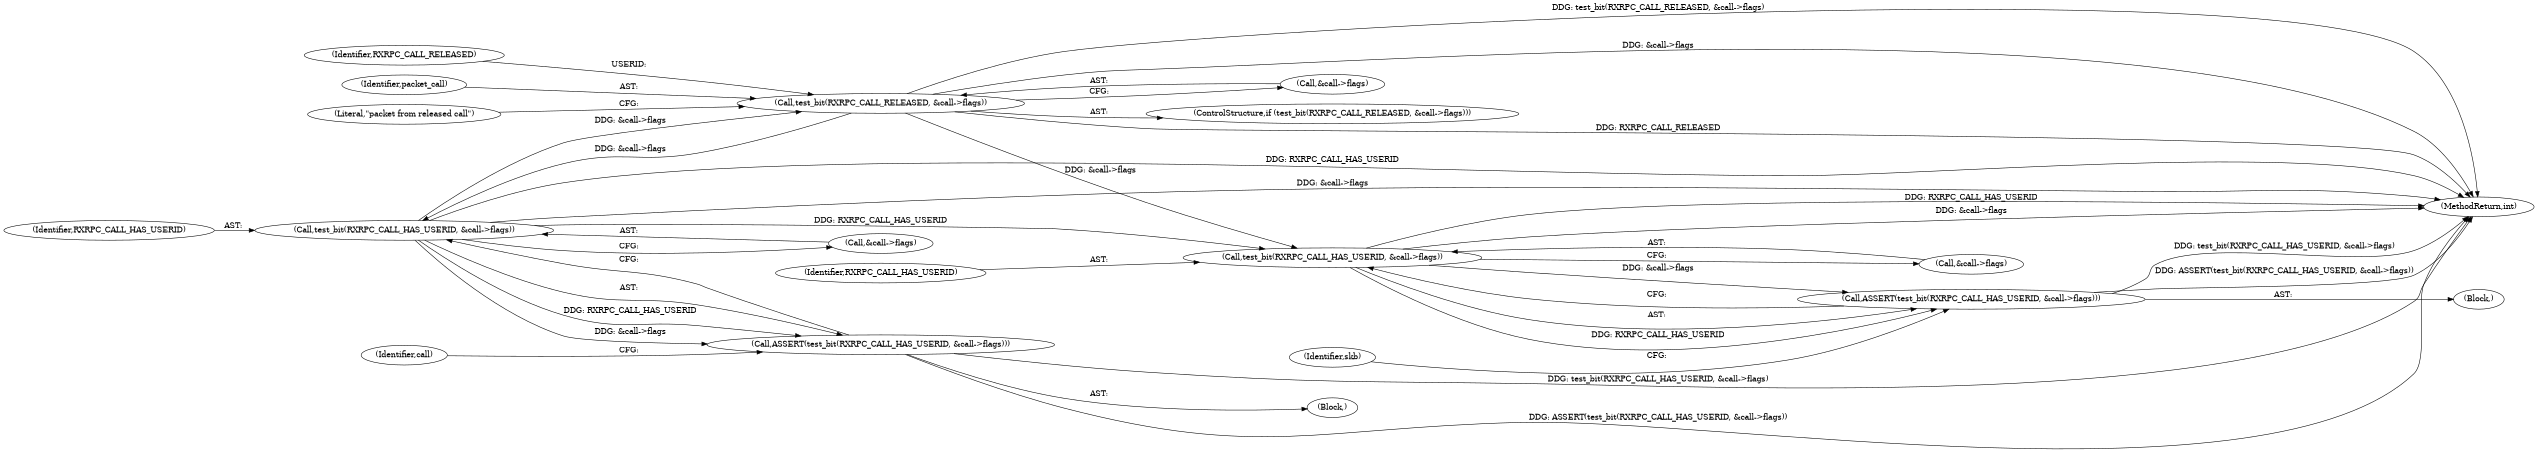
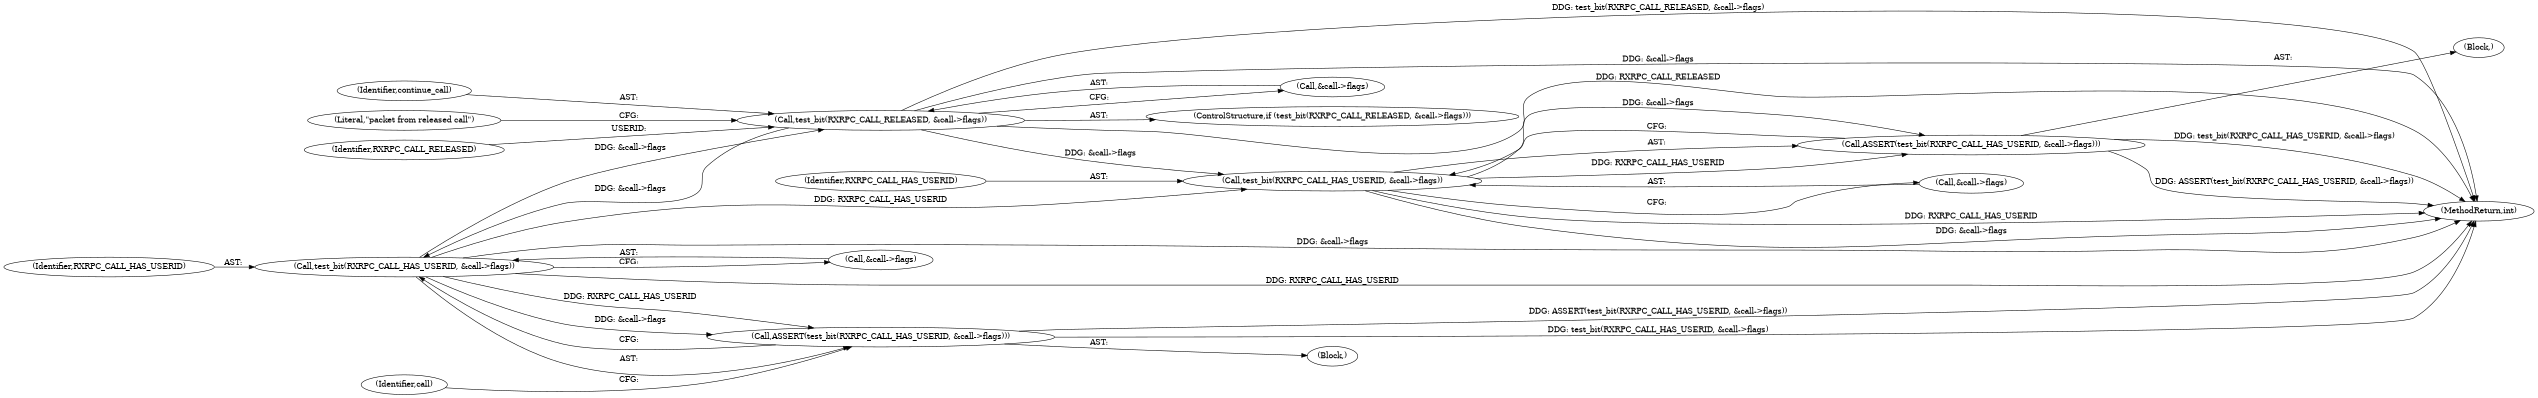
  digraph {
    rankdir=LR
    n1 [label="(Call,test_bit(RXRPC_CALL_HAS_USERID, &call->flags))"]
    n2 [label="(Call,test_bit(RXRPC_CALL_RELEASED, &call->flags))"]
    n3 [label="(Call,ASSERT(test_bit(RXRPC_CALL_HAS_USERID, &call->flags)))"]
    n4 [label="(Call,test_bit(RXRPC_CALL_HAS_USERID, &call->flags))"]
    n5 [label="(MethodReturn,int)"]
    n6 [label="(Call,&call->flags)"]
    n7 [label="(Call,&call->flags)"]
    n8 [label="(ControlStructure,if (test_bit(RXRPC_CALL_RELEASED, &call->flags)))"]
    n9 [label="(Block,)"]
    n10 [label="(Call,ASSERT(test_bit(RXRPC_CALL_HAS_USERID, &call->flags)))"]
    n11 [label="(Call,&call->flags)"]
    n12 [label="(Block,)"]
    n13 [label="(Identifier,RXRPC_CALL_RELEASED)"]
    n14 [label="(Identifier,call)"]
-   n15 [label="(Identifier,skb)"]
-   n16 [label="(Identifier,packet_call)"]
+   n16 [label="(Identifier,continue_call)"]
    n17 [label="(Identifier,RXRPC_CALL_HAS_USERID)"]
    n18 [label="(Identifier,RXRPC_CALL_HAS_USERID)"]
    n19 [label="(Literal,\"packet from released call\")"]
    n1 -> n2 [label="DDG: &call->flags"]
    n1 -> n3 [label="AST: "]
    n1 -> n3 [label="DDG: RXRPC_CALL_HAS_USERID"]
    n1 -> n3 [label="DDG: &call->flags"]
    n1 -> n4 [label="DDG: RXRPC_CALL_HAS_USERID"]
    n1 -> n5 [label="DDG: RXRPC_CALL_HAS_USERID"]
    n1 -> n5 [label="DDG: &call->flags"]
    n1 -> n6 [label="CFG: "]
    n2 -> n1 [label="DDG: &call->flags"]
    n2 -> n4 [label="DDG: &call->flags"]
    n2 -> n5 [label="DDG: test_bit(RXRPC_CALL_RELEASED, &call->flags)"]
    n2 -> n5 [label="DDG: &call->flags"]
    n2 -> n5 [label="DDG: RXRPC_CALL_RELEASED"]
    n2 -> n7 [label="CFG: "]
    n2 -> n8 [label="AST: "]
    n3 -> n1 [label="CFG: "]
    n3 -> n5 [label="DDG: test_bit(RXRPC_CALL_HAS_USERID, &call->flags)"]
    n3 -> n5 [label="DDG: ASSERT(test_bit(RXRPC_CALL_HAS_USERID, &call->flags))"]
    n3 -> n9 [label="AST: "]
    n4 -> n5 [label="DDG: RXRPC_CALL_HAS_USERID"]
    n4 -> n5 [label="DDG: &call->flags"]
    n4 -> n10 [label="AST: "]
    n4 -> n10 [label="DDG: RXRPC_CALL_HAS_USERID"]
    n4 -> n10 [label="DDG: &call->flags"]
    n4 -> n11 [label="CFG: "]
    n6 -> n1 [label="AST: "]
    n7 -> n2 [label="AST: "]
    n10 -> n4 [label="CFG: "]
    n10 -> n5 [label="DDG: test_bit(RXRPC_CALL_HAS_USERID, &call->flags)"]
    n10 -> n5 [label="DDG: ASSERT(test_bit(RXRPC_CALL_HAS_USERID, &call->flags))"]
    n10 -> n12 [label="AST: "]
    n11 -> n4 [label="AST: "]
    n13 -> n2 [label="USERID: "]
    n14 -> n3 [label="CFG: "]
-   n15 -> n10 [label="CFG: "]
    n16 -> n2 [label="AST: "]
    n17 -> n1 [label="AST: "]
    n18 -> n4 [label="AST: "]
    n19 -> n2 [label="CFG: "]
  }
